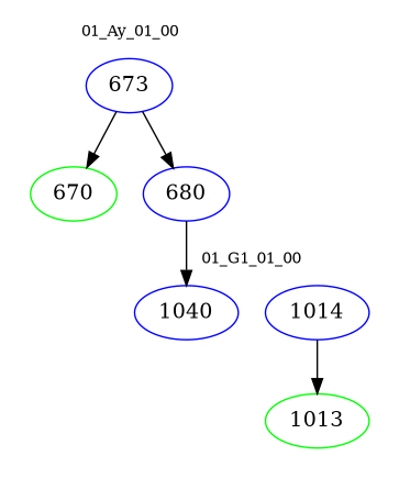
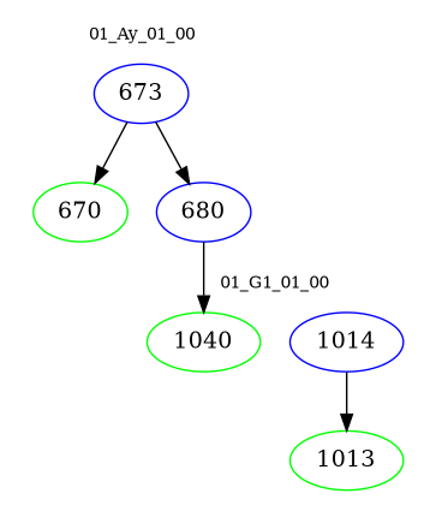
  digraph {
    node [color=blue]
    edge [color=black]
    n1 [label=673]
    n2 [color=green label=670]
    n3 [label=680]
    n4 [label=1014]
    n5 [color=green label=1013]
-   n6 [label=1040]
+   n6 [color=green label=1040]
    subgraph cluster_1 {
      color=white
      fontsize=10
      label="01_Ay_01_00"
      n1
      n2
      n3
    }
    subgraph cluster_2 {
      color=white
      fontsize=10
      label="01_G1_01_00"
      n4
      n5
      n6
    }
    n1 -> n2
    n1 -> n3
    n3 -> n6
    n4 -> n5
  }
